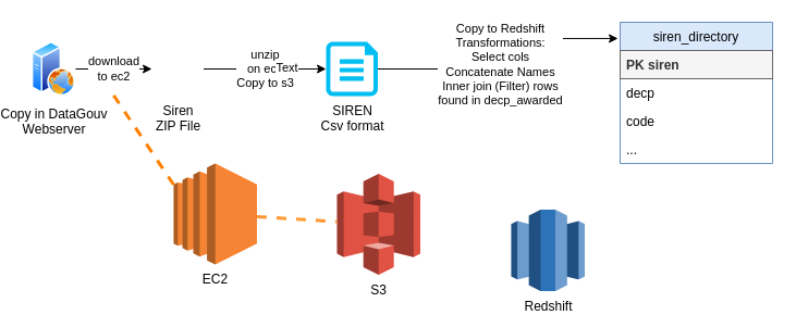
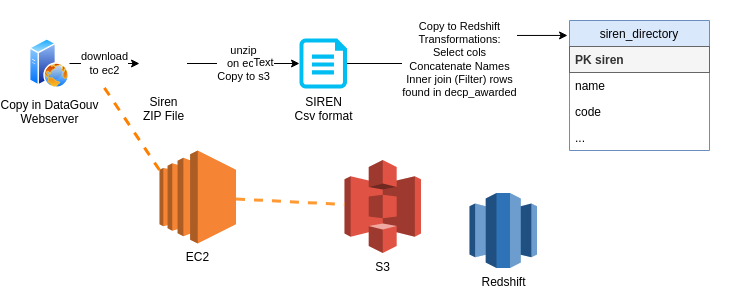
  <mxCell id="0" />
  <mxCell id="1" parent="0" />
  <mxCell id="2" value="unzip&lt;br&gt;on ec2&lt;br&gt;Copy to s3" style="edgeStyle=orthogonalEdgeStyle;rounded=0;orthogonalLoop=1;jettySize=auto;html=1;entryX=0;entryY=0.5;entryDx=0;entryDy=0;entryPerimeter=0;" parent="1" source="4" target="5" edge="1"><mxGeometry relative="1" as="geometry" /></mxCell>
  <mxCell id="3" value="Text" style="edgeLabel;html=1;align=center;verticalAlign=middle;resizable=0;points=[];" parent="2" vertex="1" connectable="0"><mxGeometry x="0.342" y="2" relative="1" as="geometry"><mxPoint x="1" as="offset" /></mxGeometry></mxCell>
  <mxCell id="4" value="&lt;div&gt;Siren&lt;/div&gt;&lt;div&gt;ZIP File&lt;br&gt;&lt;/div&gt;" style="shape=image;html=1;verticalAlign=top;verticalLabelPosition=bottom;labelBackgroundColor=#ffffff;imageAspect=0;aspect=fixed;image=https://cdn1.iconfinder.com/data/icons/hawcons/32/699233-icon-124-document-file-zip-128.png;fontFamily=Helvetica;fontSize=12;fontColor=#000000;align=center;fillColor=#00BEF2;" parent="1" vertex="1"><mxGeometry x="130" y="38" width="47.5" height="50" as="geometry" /></mxCell>
  <mxCell id="5" value="SIREN&lt;br&gt;Csv format" style="verticalLabelPosition=bottom;html=1;verticalAlign=top;align=center;strokeColor=none;fillColor=#00BEF2;shape=mxgraph.azure.cloud_services_configuration_file;pointerEvents=1;" parent="1" vertex="1"><mxGeometry x="290" y="38" width="47.5" height="50" as="geometry" /></mxCell>
  <mxCell id="6" style="edgeStyle=orthogonalEdgeStyle;rounded=0;orthogonalLoop=1;jettySize=auto;html=1;exitX=1;exitY=0.5;exitDx=0;exitDy=0;exitPerimeter=0;entryX=-0.014;entryY=0.115;entryDx=0;entryDy=0;entryPerimeter=0;" parent="1" source="5" target="8" edge="1"><mxGeometry relative="1" as="geometry"><mxPoint x="607.5" y="15" as="sourcePoint" /></mxGeometry></mxCell>
  <mxCell id="7" value="&lt;div&gt;Copy to Redshift&lt;/div&gt;&lt;div&gt;Transformations:&lt;br&gt;Select cols&lt;br&gt;Concatenate Names&lt;/div&gt;&lt;div&gt;Inner join (Filter) rows&lt;br&gt; found in decp_awarded&lt;br&gt;&lt;/div&gt;" style="edgeLabel;html=1;align=center;verticalAlign=middle;resizable=0;points=[];" parent="6" vertex="1" connectable="0"><mxGeometry x="-0.066" y="-1" relative="1" as="geometry"><mxPoint as="offset" /></mxGeometry></mxCell>
  <mxCell id="8" value="siren_directory" style="swimlane;fontStyle=0;childLayout=stackLayout;horizontal=1;startSize=26;fillColor=#dae8fc;horizontalStack=0;resizeParent=1;resizeParentMax=0;resizeLast=0;collapsible=1;marginBottom=0;strokeColor=#6c8ebf;" parent="1" vertex="1"><mxGeometry x="560" y="20" width="140" height="130" as="geometry" /></mxCell>
  <mxCell id="9" value="PK siren" style="text;strokeColor=#666666;fillColor=#f5f5f5;align=left;verticalAlign=top;spacingLeft=4;spacingRight=4;overflow=hidden;rotatable=0;points=[[0,0.5],[1,0.5]];portConstraint=eastwest;fontStyle=1;fontColor=#333333;" parent="8" vertex="1"><mxGeometry y="26" width="140" height="26" as="geometry" /></mxCell>
- <mxCell id="10" value="decp" style="text;strokeColor=none;fillColor=none;align=left;verticalAlign=top;spacingLeft=4;spacingRight=4;overflow=hidden;rotatable=0;points=[[0,0.5],[1,0.5]];portConstraint=eastwest;" parent="8" vertex="1"><mxGeometry y="52" width="140" height="26" as="geometry" /></mxCell>
+ <mxCell id="10" value="name" style="text;strokeColor=none;fillColor=none;align=left;verticalAlign=top;spacingLeft=4;spacingRight=4;overflow=hidden;rotatable=0;points=[[0,0.5],[1,0.5]];portConstraint=eastwest;" parent="8" vertex="1"><mxGeometry y="52" width="140" height="26" as="geometry" /></mxCell>
  <mxCell id="11" value="code" style="text;strokeColor=none;fillColor=none;align=left;verticalAlign=top;spacingLeft=4;spacingRight=4;overflow=hidden;rotatable=0;points=[[0,0.5],[1,0.5]];portConstraint=eastwest;" parent="8" vertex="1"><mxGeometry y="78" width="140" height="26" as="geometry" /></mxCell>
  <mxCell id="12" value="..." style="text;strokeColor=none;fillColor=none;align=left;verticalAlign=top;spacingLeft=4;spacingRight=4;overflow=hidden;rotatable=0;points=[[0,0.5],[1,0.5]];portConstraint=eastwest;" parent="8" vertex="1"><mxGeometry y="104" width="140" height="26" as="geometry" /></mxCell>
  <mxCell id="13" value="download&lt;br&gt;to ec2" style="edgeStyle=orthogonalEdgeStyle;rounded=0;orthogonalLoop=1;jettySize=auto;html=1;entryX=0;entryY=0.5;entryDx=0;entryDy=0;entryPerimeter=0;" parent="1" source="14" target="4" edge="1"><mxGeometry relative="1" as="geometry" /></mxCell>
  <mxCell id="14" value="Copy in DataGouv&lt;br&gt;Webserver" style="aspect=fixed;perimeter=ellipsePerimeter;html=1;align=center;shadow=0;dashed=0;spacingTop=3;image;image=img/lib/active_directory/web_server.svg;" parent="1" vertex="1"><mxGeometry x="20" y="38" width="40" height="50" as="geometry" /></mxCell>
  <mxCell id="15" value="EC2" style="outlineConnect=0;dashed=0;verticalLabelPosition=bottom;verticalAlign=top;align=center;html=1;shape=mxgraph.aws3.ec2;fillColor=#F58534;gradientColor=none;" parent="1" vertex="1"><mxGeometry x="150" y="150" width="76.5" height="93" as="geometry" /></mxCell>
- <mxCell id="16" value="S3" style="outlineConnect=0;dashed=0;verticalLabelPosition=bottom;verticalAlign=top;align=center;html=1;shape=mxgraph.aws3.s3;fillColor=#E05243;gradientColor=none;" parent="1" vertex="1"><mxGeometry x="300" y="159.5" width="76.5" height="93" as="geometry" /></mxCell>
+ <mxCell id="16" value="S3" style="outlineConnect=0;dashed=0;verticalLabelPosition=bottom;verticalAlign=top;align=center;html=1;shape=mxgraph.aws3.s3;fillColor=#E05243;gradientColor=none;" parent="1" vertex="1"><mxGeometry x="335" y="159.5" width="76.5" height="93" as="geometry" /></mxCell>
  <mxCell id="17" value="" style="endArrow=none;dashed=1;html=1;exitX=0;exitY=0.21;exitDx=0;exitDy=0;exitPerimeter=0;strokeColor=#FF8000;strokeWidth=3;" parent="1" source="15" edge="1"><mxGeometry width="50" height="50" relative="1" as="geometry"><mxPoint x="160" y="250" as="sourcePoint" /><mxPoint x="90" y="80" as="targetPoint" /></mxGeometry></mxCell>
  <mxCell id="18" value="" style="endArrow=none;dashed=1;html=1;strokeColor=#FF9933;strokeWidth=3;" parent="1" source="15" target="16" edge="1"><mxGeometry width="50" height="50" relative="1" as="geometry"><mxPoint x="255.5" y="198.03" as="sourcePoint" /><mxPoint x="220" y="80" as="targetPoint" /></mxGeometry></mxCell>
  <mxCell id="19" value="Redshift" style="outlineConnect=0;dashed=0;verticalLabelPosition=bottom;verticalAlign=top;align=center;html=1;shape=mxgraph.aws3.redshift;fillColor=#2E73B8;gradientColor=none;" parent="1" vertex="1"><mxGeometry x="460" y="192.5" width="67.5" height="75" as="geometry" /></mxCell>
